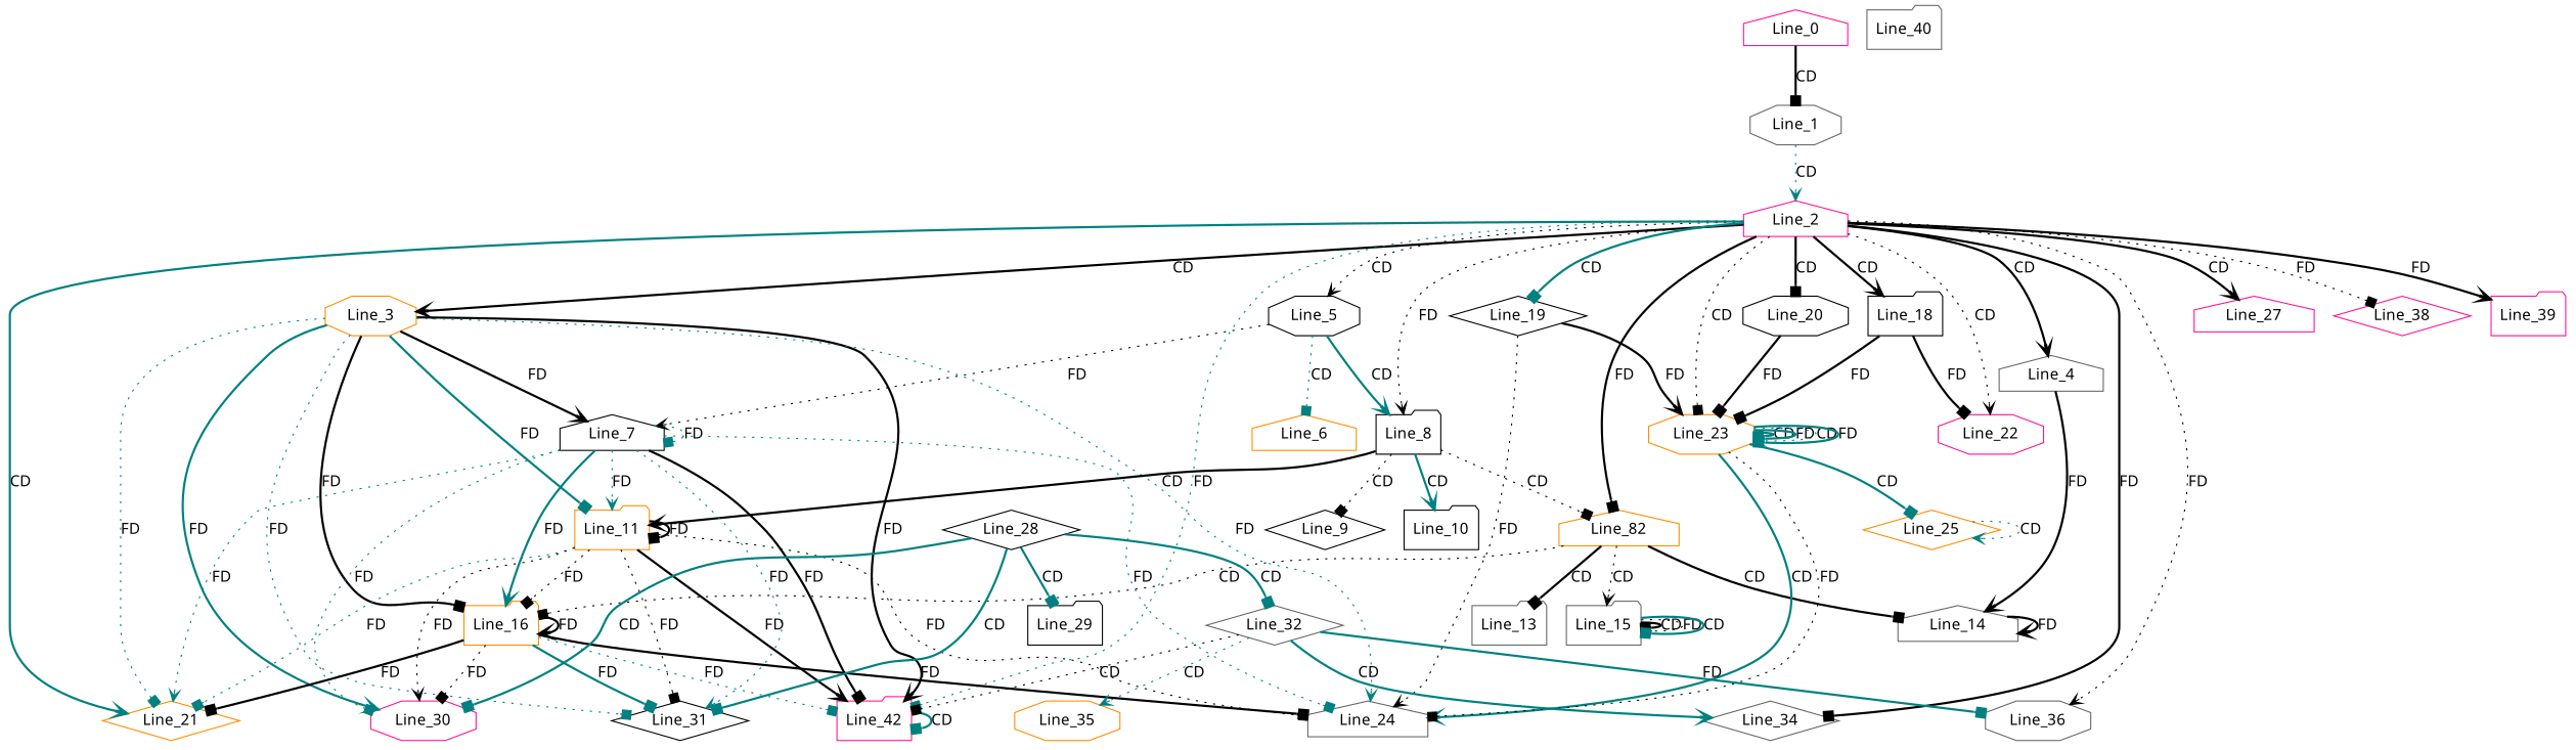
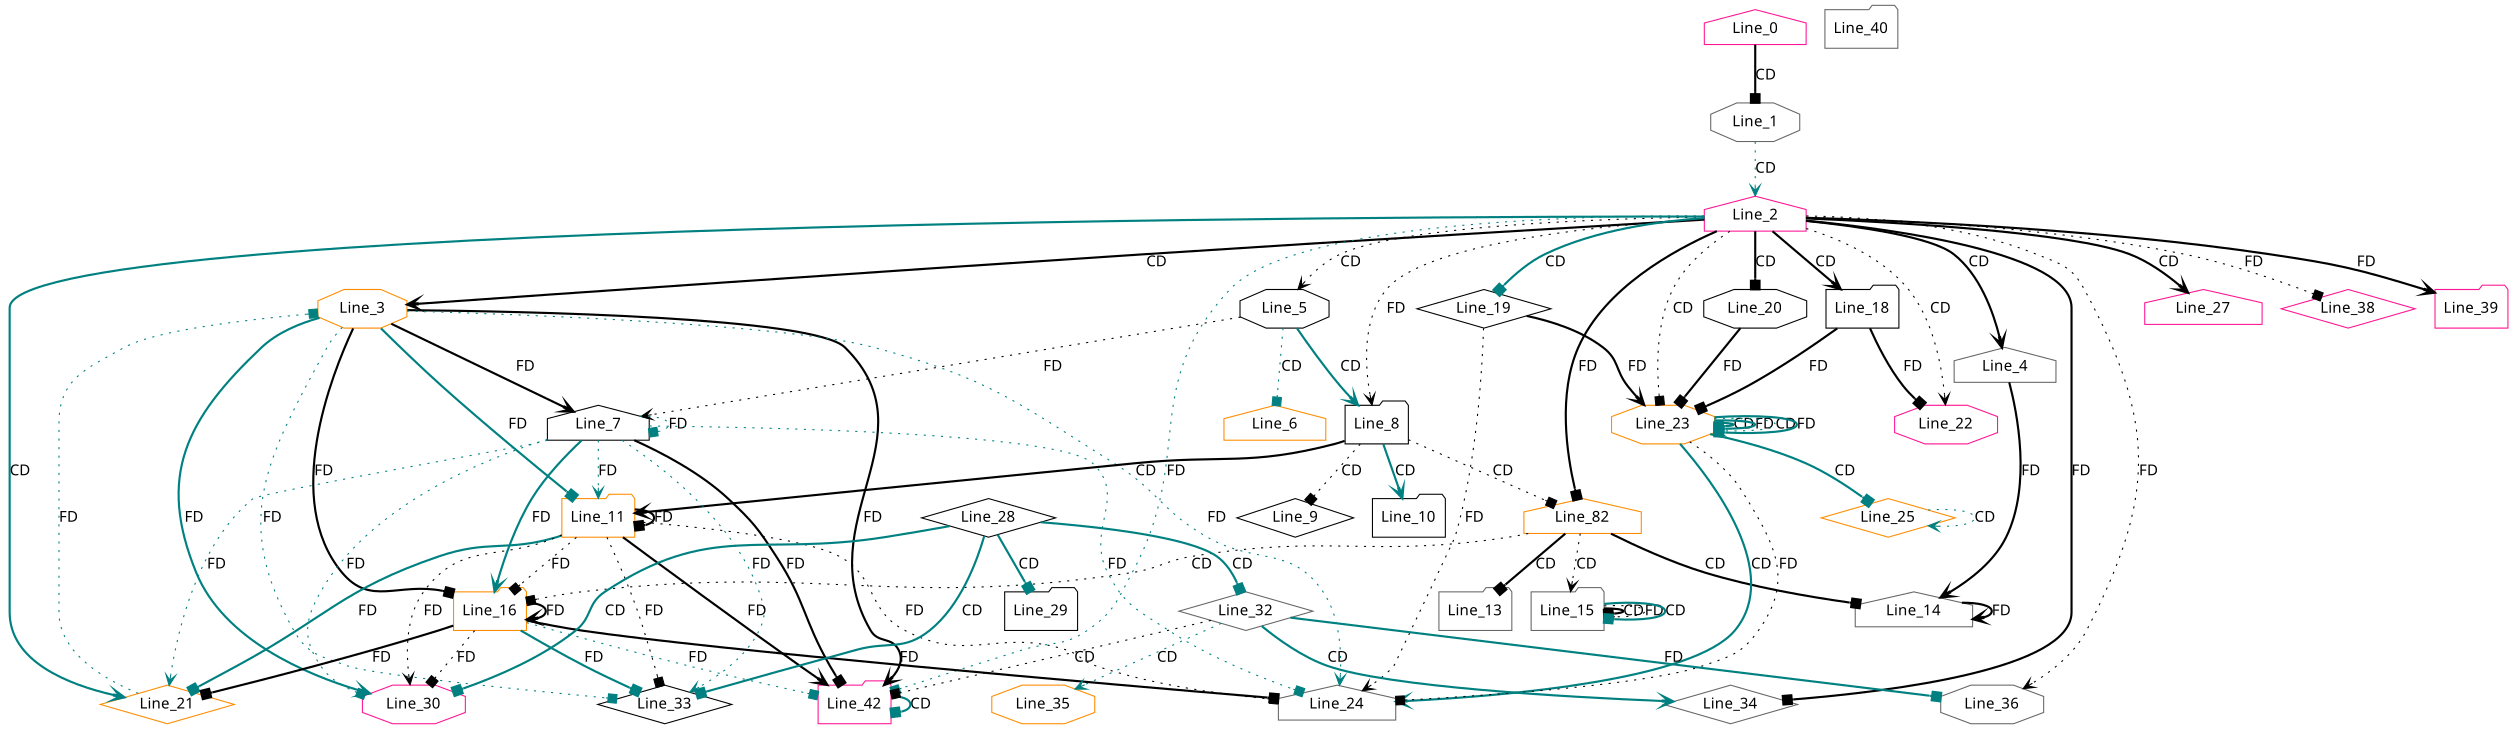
  digraph {
    fontname="Noto Sans"
    node [color=black fontname="Noto Sans" shape=folder]
    edge [arrowhead=box color=black fontname="Noto Sans" style=bold]
    Line_0 [color=deeppink shape=house]
    Line_1 [color=gray40 shape=octagon]
    Line_2 [color=deeppink shape=house]
    Line_3 [color=darkorange shape=octagon]
    Line_4 [color=gray40 shape=house]
    Line_5 [shape=octagon]
    Line_8
    n8 [color=darkorange label=Line_82 shape=house]
    Line_18
    Line_19 [shape=diamond]
    Line_20 [shape=octagon]
    Line_21 [color=darkorange shape=diamond]
    Line_22 [color=deeppink shape=octagon]
    Line_23 [color=darkorange shape=octagon]
    Line_27 [color=deeppink shape=house]
    Line_34 [color=gray40 shape=diamond]
    Line_36 [color=gray40 shape=octagon]
    Line_38 [color=deeppink shape=diamond]
    Line_39 [color=deeppink]
    Line_42 [color=deeppink]
    Line_7 [shape=house]
    Line_11 [color=darkorange]
    Line_16 [color=darkorange]
    Line_24 [color=gray40 shape=house]
    Line_30 [color=deeppink shape=octagon]
-   Line_31 [shape=diamond]
+   Line_31 [shape=diamond label=Line_33]
    Line_14 [color=gray40 shape=house]
    Line_6 [color=darkorange shape=house]
    Line_9 [shape=diamond]
    Line_10
    Line_13 [color=gray40]
    Line_15 [color=gray40]
    Line_25 [color=darkorange shape=diamond]
    Line_35 [color=darkorange shape=octagon]
    Line_28 [shape=diamond]
    Line_29
    Line_32 [color=gray40 shape=diamond]
    Line_40 [color=gray40]
    Line_0 -> Line_1 [label=CD]
    Line_1 -> Line_2 [arrowhead=vee color=teal label=CD style=dotted]
    Line_2 -> Line_3 [arrowhead=vee label=CD]
    Line_2 -> Line_4 [arrowhead=vee label=CD]
    Line_2 -> Line_5 [arrowhead=vee label=CD style=dotted]
    Line_2 -> Line_8 [arrowhead=vee label=FD style=dotted]
    Line_2 -> n8 [label=FD]
    Line_2 -> Line_18 [arrowhead=vee label=CD]
    Line_2 -> Line_19 [color=teal label=CD]
    Line_2 -> Line_20 [label=CD]
    Line_2 -> Line_21 [arrowhead=vee color=teal label=CD]
    Line_2 -> Line_22 [arrowhead=vee label=CD style=dotted]
    Line_2 -> Line_23 [label=CD style=dotted]
    Line_2 -> Line_27 [arrowhead=vee label=CD]
    Line_2 -> Line_34 [label=FD]
    Line_2 -> Line_36 [arrowhead=vee label=FD style=dotted]
    Line_2 -> Line_38 [label=FD style=dotted]
    Line_2 -> Line_39 [arrowhead=vee label=FD]
    Line_2 -> Line_42 [color=teal label=FD style=dotted]
-   Line_3 -> Line_21 [color=teal label=FD style=dotted]
+   Line_21 -> Line_3 [color=teal label=FD style=dotted]
    Line_3 -> Line_42 [arrowhead=vee label=FD]
    Line_3 -> Line_7 [arrowhead=vee label=FD]
    Line_3 -> Line_11 [color=teal label=FD]
    Line_3 -> Line_16 [label=FD]
    Line_3 -> Line_24 [arrowhead=vee color=teal label=FD style=dotted]
    Line_3 -> Line_30 [arrowhead=vee color=teal label=FD]
    Line_3 -> Line_31 [color=teal label=FD style=dotted]
    Line_4 -> Line_14 [arrowhead=vee label=FD]
    Line_5 -> Line_8 [arrowhead=vee color=teal label=CD]
    Line_5 -> Line_7 [arrowhead=vee label=FD style=dotted]
    Line_5 -> Line_6 [color=teal label=CD style=dotted]
    Line_8 -> n8 [label=CD style=dotted]
    Line_8 -> Line_11 [arrowhead=vee label=CD]
    Line_8 -> Line_9 [label=CD style=dotted]
    Line_8 -> Line_10 [arrowhead=vee color=teal label=CD]
    n8 -> Line_16 [label=CD style=dotted]
    n8 -> Line_14 [label=CD]
    n8 -> Line_13 [label=CD]
    n8 -> Line_15 [arrowhead=vee label=CD style=dotted]
    Line_18 -> Line_22 [label=FD]
    Line_18 -> Line_23 [label=FD]
    Line_19 -> Line_23 [arrowhead=vee label=FD]
    Line_19 -> Line_24 [arrowhead=vee label=FD style=dotted]
    Line_20 -> Line_23 [label=FD]
    Line_23 -> Line_23 [color=teal label=CD]
    Line_23 -> Line_23 [color=teal label=FD]
    Line_23 -> Line_23 [arrowhead=vee color=teal label=CD style=dotted]
    Line_23 -> Line_23 [color=teal label=FD]
    Line_23 -> Line_24 [arrowhead=vee color=teal label=CD]
    Line_23 -> Line_24 [label=FD style=dotted]
    Line_23 -> Line_25 [color=teal label=CD]
    Line_42 -> Line_42 [color=teal label=CD]
    Line_7 -> Line_21 [arrowhead=vee color=teal label=FD style=dotted]
    Line_7 -> Line_42 [label=FD]
    Line_7 -> Line_7 [color=teal label=FD style=dotted]
    Line_7 -> Line_11 [arrowhead=vee color=teal label=FD style=dotted]
    Line_7 -> Line_16 [arrowhead=vee color=teal label=FD]
    Line_7 -> Line_24 [color=teal label=FD style=dotted]
    Line_7 -> Line_30 [color=teal label=FD style=dotted]
    Line_7 -> Line_31 [arrowhead=vee color=teal label=FD style=dotted]
-   Line_11 -> Line_21 [color=teal label=FD style=dotted]
+   Line_11 -> Line_21 [color=teal label=FD]
    Line_11 -> Line_42 [arrowhead=vee label=FD]
    Line_11 -> Line_11 [label=FD]
    Line_11 -> Line_16 [label=FD style=dotted]
    Line_11 -> Line_24 [label=FD style=dotted]
    Line_11 -> Line_30 [arrowhead=vee label=FD style=dotted]
    Line_11 -> Line_31 [label=FD style=dotted]
    Line_16 -> Line_21 [label=FD]
    Line_16 -> Line_42 [color=teal label=FD style=dotted]
    Line_16 -> Line_16 [arrowhead=vee label=FD]
    Line_16 -> Line_24 [label=FD]
    Line_16 -> Line_30 [label=FD style=dotted]
    Line_16 -> Line_31 [color=teal label=FD]
    Line_14 -> Line_14 [arrowhead=vee label=FD]
    Line_15 -> Line_15 [label=CD]
    Line_15 -> Line_15 [label=FD style=dotted]
    Line_15 -> Line_15 [color=teal label=CD]
    Line_25 -> Line_25 [arrowhead=vee color=teal label=CD style=dotted]
    Line_28 -> Line_30 [color=teal label=CD]
    Line_28 -> Line_31 [color=teal label=CD]
    Line_28 -> Line_29 [color=teal label=CD]
    Line_28 -> Line_32 [color=teal label=CD]
    Line_32 -> Line_34 [arrowhead=vee color=teal label=CD]
    Line_32 -> Line_36 [color=teal label=FD]
    Line_32 -> Line_42 [label=CD style=dotted]
    Line_32 -> Line_35 [arrowhead=vee color=teal label=CD style=dotted]
  }
